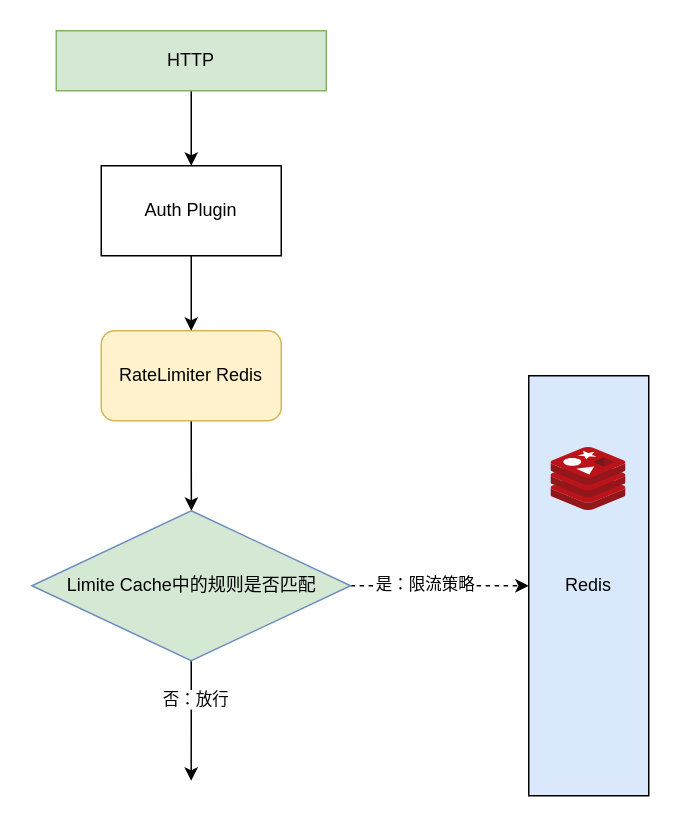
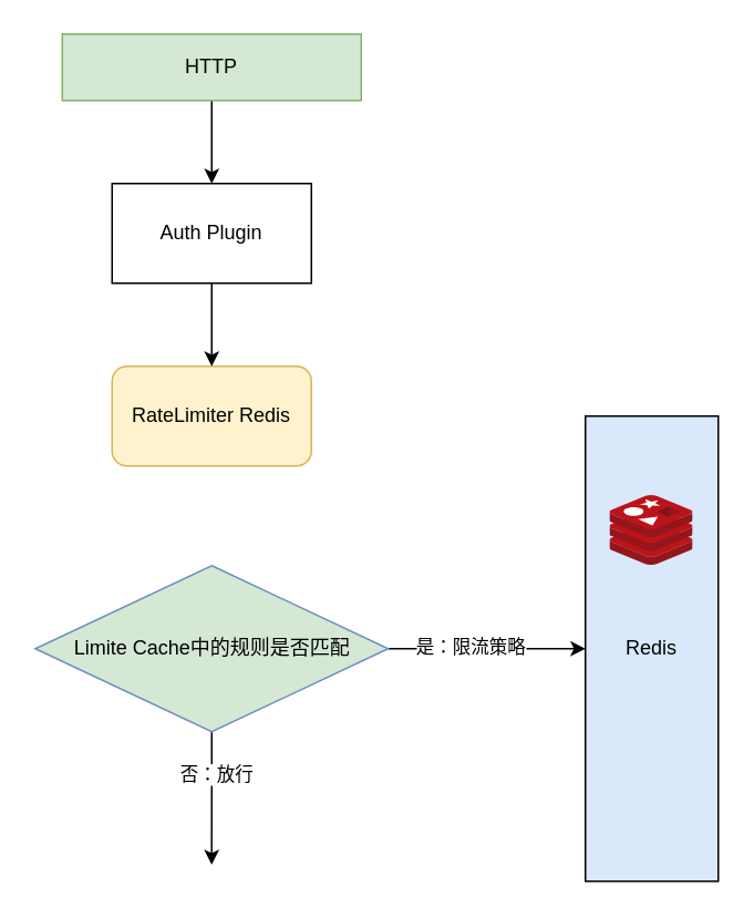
  <mxCell id="0" />
  <mxCell id="1" parent="0" />
  <mxCell id="2" value="" style="edgeStyle=orthogonalEdgeStyle;rounded=0;orthogonalLoop=1;jettySize=auto;html=1;" edge="1" parent="1" source="3" target="7"><mxGeometry relative="1" as="geometry" /></mxCell>
  <mxCell id="3" value="HTTP" style="rounded=0;whiteSpace=wrap;html=1;fillColor=#d5e8d4;strokeColor=#82b366;" vertex="1" parent="1"><mxGeometry x="37" y="20" width="180" height="40" as="geometry" /></mxCell>
- <mxCell id="4" value="" style="edgeStyle=orthogonalEdgeStyle;rounded=0;orthogonalLoop=1;jettySize=auto;html=1;" edge="1" parent="1" source="5" target="12"><mxGeometry relative="1" as="geometry" /></mxCell>
  <mxCell id="5" value="RateLimiter Redis" style="rounded=1;whiteSpace=wrap;html=1;fillColor=#fff2cc;strokeColor=#d6b656;" vertex="1" parent="1"><mxGeometry x="67" y="220" width="120" height="60" as="geometry" /></mxCell>
  <mxCell id="6" value="" style="edgeStyle=orthogonalEdgeStyle;rounded=0;orthogonalLoop=1;jettySize=auto;html=1;" edge="1" parent="1" source="7" target="5"><mxGeometry relative="1" as="geometry" /></mxCell>
  <mxCell id="7" value="Auth Plugin" style="rounded=0;whiteSpace=wrap;html=1;" vertex="1" parent="1"><mxGeometry x="67" y="110" width="120" height="60" as="geometry" /></mxCell>
- <mxCell id="8" value="" style="edgeStyle=orthogonalEdgeStyle;rounded=0;orthogonalLoop=1;jettySize=auto;html=1;dashed=1;" edge="1" parent="1" source="12" target="14"><mxGeometry relative="1" as="geometry" /></mxCell>
+ <mxCell id="8" value="" style="edgeStyle=orthogonalEdgeStyle;rounded=0;orthogonalLoop=1;jettySize=auto;html=1;" edge="1" parent="1" source="12" target="14"><mxGeometry relative="1" as="geometry" /></mxCell>
  <mxCell id="9" value="是：限流策略" style="edgeLabel;html=1;align=center;verticalAlign=middle;resizable=0;points=[];" vertex="1" connectable="0" parent="8"><mxGeometry x="-0.181" y="2" relative="1" as="geometry"><mxPoint as="offset" /></mxGeometry></mxCell>
  <mxCell id="10" style="edgeStyle=orthogonalEdgeStyle;rounded=0;orthogonalLoop=1;jettySize=auto;html=1;exitX=0.5;exitY=1;exitDx=0;exitDy=0;" edge="1" parent="1" source="12"><mxGeometry relative="1" as="geometry"><mxPoint x="126.952" y="520" as="targetPoint" /></mxGeometry></mxCell>
  <mxCell id="11" value="否：放行" style="edgeLabel;html=1;align=center;verticalAlign=middle;resizable=0;points=[];" vertex="1" connectable="0" parent="10"><mxGeometry x="-0.391" y="2" relative="1" as="geometry"><mxPoint as="offset" /></mxGeometry></mxCell>
  <mxCell id="12" value="Limite Cache中的规则是否匹配" style="rhombus;whiteSpace=wrap;html=1;fillColor=#d5e8d4;strokeColor=#6c8ebf;" vertex="1" parent="1"><mxGeometry x="20.75" y="340" width="212.5" height="100" as="geometry" /></mxCell>
  <mxCell id="13" value="" style="group" vertex="1" connectable="0" parent="1"><mxGeometry x="352" y="230" width="80" height="280" as="geometry" /></mxCell>
  <mxCell id="14" value="Redis" style="rounded=0;whiteSpace=wrap;html=1;fillColor=#dae8fc;" vertex="1" parent="13"><mxGeometry y="20" width="80" height="280" as="geometry" /></mxCell>
  <mxCell id="15" value="" style="sketch=0;aspect=fixed;html=1;points=[];align=center;image;fontSize=12;image=img/lib/mscae/Cache_Redis_Product.svg;" vertex="1" parent="13"><mxGeometry x="15" y="68" width="50" height="42" as="geometry" /></mxCell>
